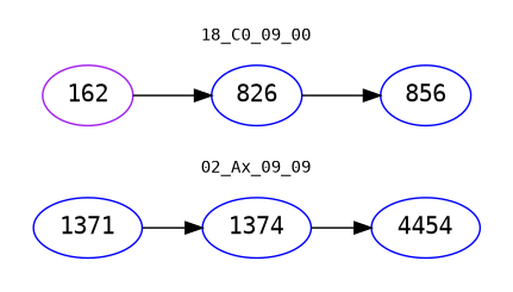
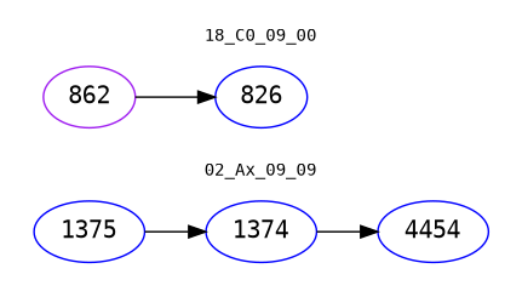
  digraph {
    fontname="DejaVu Sans Mono"
    rankdir=LR
    node [color=blue fontname="DejaVu Sans Mono"]
    edge [color=black fontname="DejaVu Sans Mono"]
-   n1 [label=1371]
+   n1 [label=1375]
    n2 [label=1374]
    n3 [label=4454]
-   n4 [color=purple label=162]
+   n4 [color=purple label=862]
    n5 [label=826]
-   n6 [label=856]
    subgraph cluster_1 {
      color=white
      fontsize=10
      label="02_Ax_09_09"
      n1
      n2
      n3
    }
    subgraph cluster_2 {
      color=white
      fontsize=10
      label="18_C0_09_00"
      n4
      n5
-     n6
    }
    n1 -> n2
    n2 -> n3
    n4 -> n5
-   n5 -> n6
  }
